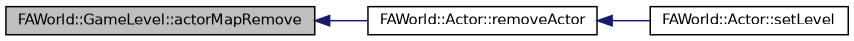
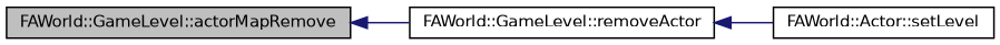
  digraph {
    rankdir=LR
    node [color=black fillcolor=white fontname=Helvetica fontsize=10 shape=record style=filled]
    edge [color=midnightblue dir=back fontname=Helvetica fontsize=10 labelfontname=Helvetica labelfontsize=10 style=solid]
    n1 [fillcolor=grey75 fontcolor=black height=0.2 label="FAWorld::GameLevel::actorMapRemove" width=0.4]
-   n2 [height=0.2 label="FAWorld::Actor::removeActor" width=0.4]
+   n2 [height=0.2 label="FAWorld::GameLevel::removeActor" width=0.4]
    n3 [height=0.2 label="FAWorld::Actor::setLevel" width=0.4]
    n1 -> n2
    n2 -> n3
  }
